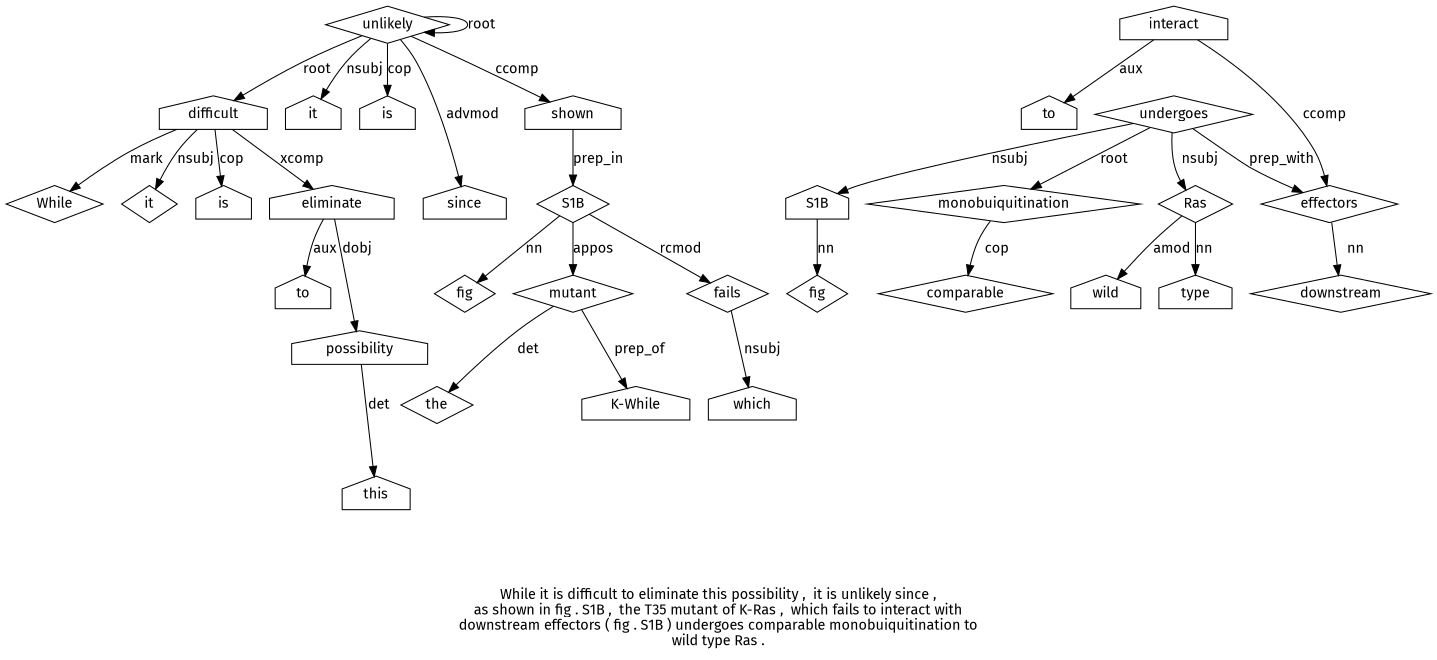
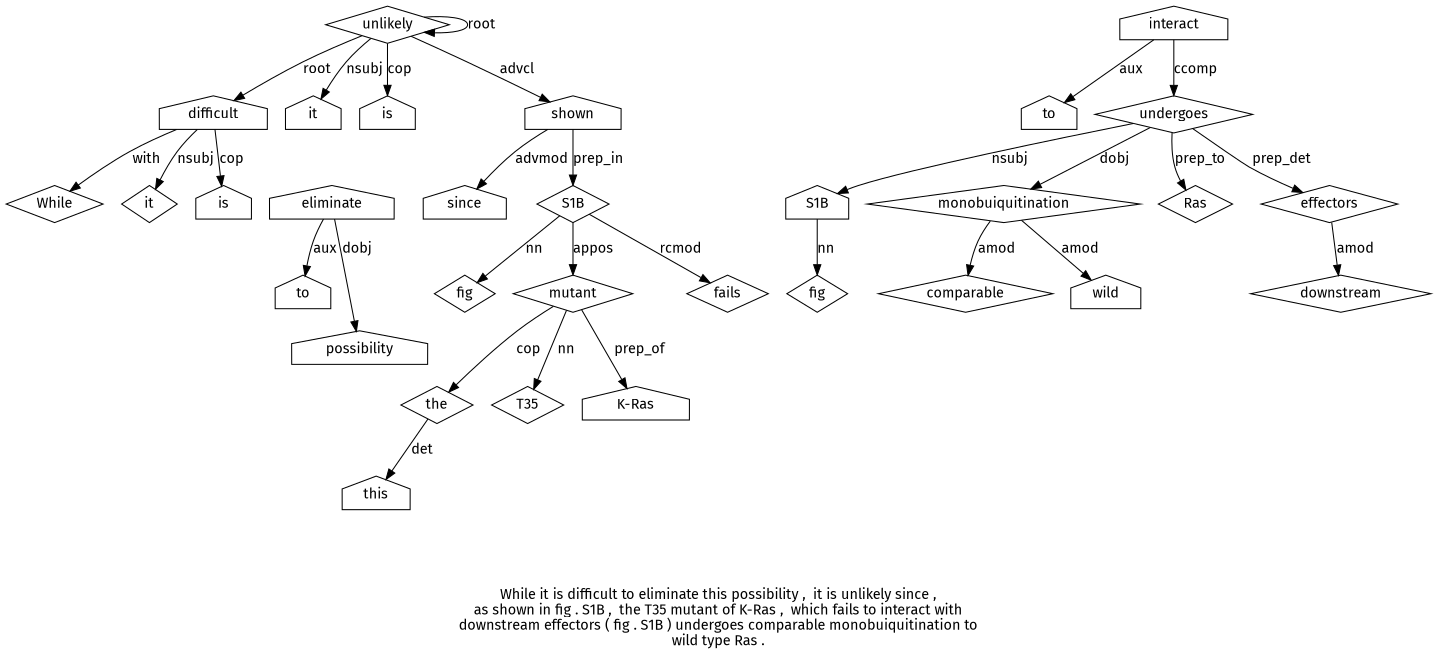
  digraph {
    fontname="Fira Sans"
    label="While it is difficult to eliminate this possibility ,  it is unlikely since ,\nas shown in fig . S1B ,  the T35 mutant of K-Ras ,  which fails to interact with\ndownstream effectors ( fig . S1B ) undergoes comparable monobuiquitination to\nwild type Ras ."
    node [fillcolor=white fontname="Fira Sans" shape=house style=filled]
    edge [fontname="Fira Sans"]
    n1 [label=difficult]
    n2 [label=While shape=diamond]
    n3 [label=it shape=diamond]
    n4 [label=is]
    n5 [label=eliminate]
    n6 [label=to]
    n7 [label=possibility]
    n8 [label=unlikely shape=diamond]
    n9 [label=it]
    n10 [label=is]
    n11 [label=since]
    n12 [label=shown]
    n13 [label=S1B shape=diamond]
    n14 [label=this]
    n15 [label=fig shape=diamond]
    n16 [label=mutant shape=diamond]
    n17 [label=fails shape=diamond]
    n18 [label=the shape=diamond]
-   n20 [label="K-While"]
-   n21 [label=which]
+   n19 [label=T35 shape=diamond]
+   n20 [label="K-Ras"]
    n22 [label=interact]
    n23 [label=to]
    n24 [label=undergoes shape=diamond]
    n25 [label=effectors shape=diamond]
    n26 [label=S1B]
    n27 [label=monobuiquitination shape=diamond]
    n28 [label=Ras shape=diamond]
    n29 [label=downstream shape=diamond]
    n30 [label=fig shape=diamond]
    n31 [label=comparable shape=diamond]
    n32 [label=wild]
-   n33 [label=type]
-   n1 -> n2 [label=mark]
+   n1 -> n2 [label=with]
    n1 -> n3 [label=nsubj]
    n1 -> n4 [label=cop]
-   n1 -> n5 [label=xcomp]
    n5 -> n6 [label=aux]
    n5 -> n7 [label=dobj]
-   n7 -> n14 [label=det]
+   n18 -> n14 [label=det]
    n8 -> n1 [label=root]
    n8 -> n8 [label=root]
    n8 -> n9 [label=nsubj]
    n8 -> n10 [label=cop]
-   n8 -> n11 [label=advmod]
-   n8 -> n12 [label=ccomp]
+   n12 -> n11 [label=advmod]
+   n8 -> n12 [label=advcl]
    n12 -> n13 [label=prep_in]
    n13 -> n15 [label=nn]
    n13 -> n16 [label=appos]
    n13 -> n17 [label=rcmod]
-   n16 -> n18 [label=det]
+   n16 -> n18 [label=cop]
+   n16 -> n19 [label=nn]
    n16 -> n20 [label=prep_of]
-   n17 -> n21 [label=nsubj]
    n22 -> n23 [label=aux]
-   n22 -> n25 [label=ccomp]
-   n24 -> n25 [label=prep_with]
+   n22 -> n24 [label=ccomp]
+   n24 -> n25 [label=prep_det]
    n24 -> n26 [label=nsubj]
-   n24 -> n27 [label=root]
-   n24 -> n28 [label=nsubj]
-   n25 -> n29 [label=nn]
+   n24 -> n27 [label=dobj]
+   n24 -> n28 [label=prep_to]
+   n25 -> n29 [label=amod]
    n26 -> n30 [label=nn]
-   n27 -> n31 [label=cop]
-   n28 -> n32 [label=amod]
-   n28 -> n33 [label=nn]
+   n27 -> n31 [label=amod]
+   n27 -> n32 [label=amod]
  }
